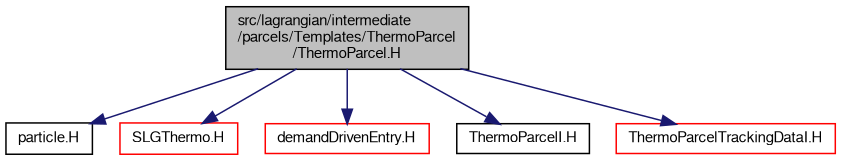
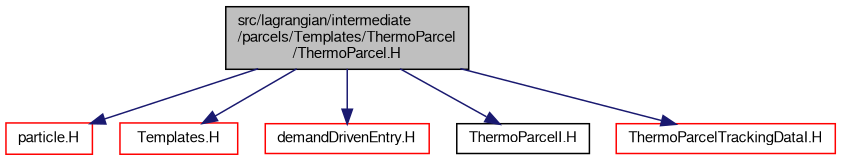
  digraph {
    node [color=red fontname=FreeSans fontsize=10 shape=record]
    edge [color=midnightblue fontname=FreeSans fontsize=10 labelfontname=FreeSans labelfontsize=10 style=solid]
    n1 [color=black fillcolor=grey75 fontcolor=black height=0.2 label="src/lagrangian/intermediate\l/parcels/Templates/ThermoParcel\l/ThermoParcel.H" style=filled width=0.4]
-   n2 [color=black height=0.2 label="particle.H" width=0.4]
-   n3 [height=0.2 label="SLGThermo.H" width=0.4]
+   n2 [height=0.2 label="particle.H" width=0.4]
+   n3 [height=0.2 label="Templates.H" width=0.4]
    n4 [height=0.2 label="demandDrivenEntry.H" width=0.4]
    n5 [color=black height=0.2 label="ThermoParcelI.H" width=0.4]
    n6 [height=0.2 label="ThermoParcelTrackingDataI.H" width=0.4]
    n1 -> n2
    n1 -> n3
    n1 -> n4
    n1 -> n5
    n1 -> n6
  }
